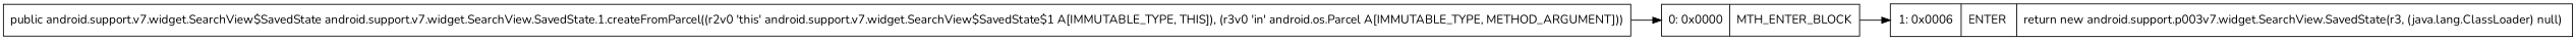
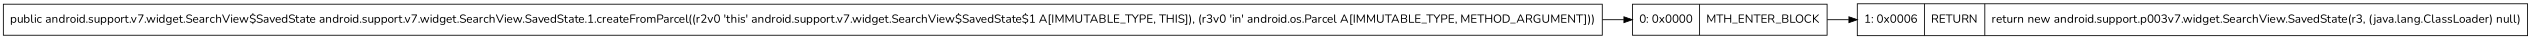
  digraph {
    rankdir=LR
    fontname=Nunito
    node [shape=record fontname=Nunito]
    edge [fontname=Nunito]
    n1 [label="{0\:\ 0x0000|MTH_ENTER_BLOCK\l}"]
-   n2 [label="{1\:\ 0x0006|ENTER\l|return new android.support.p003v7.widget.SearchView.SavedState(r3, (java.lang.ClassLoader) null)\l}"]
+   n2 [label="{1\:\ 0x0006|RETURN\l|return new android.support.p003v7.widget.SearchView.SavedState(r3, (java.lang.ClassLoader) null)\l}"]
    n3 [label="{public android.support.v7.widget.SearchView$SavedState android.support.v7.widget.SearchView.SavedState.1.createFromParcel((r2v0 'this' android.support.v7.widget.SearchView$SavedState$1 A[IMMUTABLE_TYPE, THIS]), (r3v0 'in' android.os.Parcel A[IMMUTABLE_TYPE, METHOD_ARGUMENT])) }"]
    n1 -> n2
    n3 -> n1
  }
